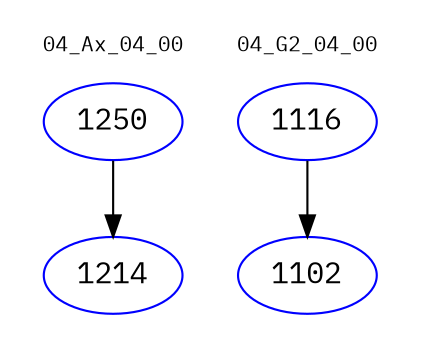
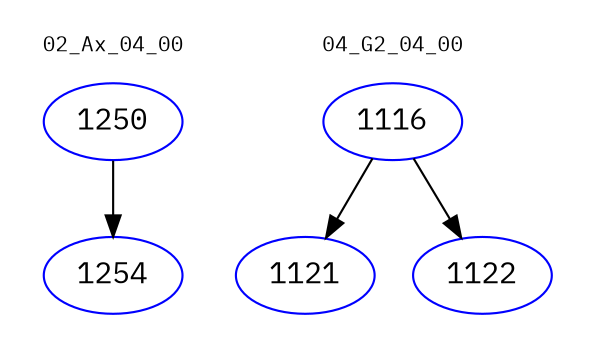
  digraph {
    fontname="IBM Plex Mono"
    node [color=blue fontname="IBM Plex Mono"]
    edge [color=black fontname="IBM Plex Mono"]
    n1 [label=1250]
-   n2 [label=1214]
+   n2 [label=1254]
    n3 [label=1116]
-   n5 [label=1102]
+   n4 [label=1121]
+   n5 [label=1122]
    subgraph cluster_1 {
      color=white
      fontsize=10
-     label="04_Ax_04_00"
+     label="02_Ax_04_00"
      n1
      n2
    }
    subgraph cluster_2 {
      color=white
      fontsize=10
      label="04_G2_04_00"
      n3
+     n4
      n5
    }
    n1 -> n2
+   n3 -> n4
    n3 -> n5
  }
